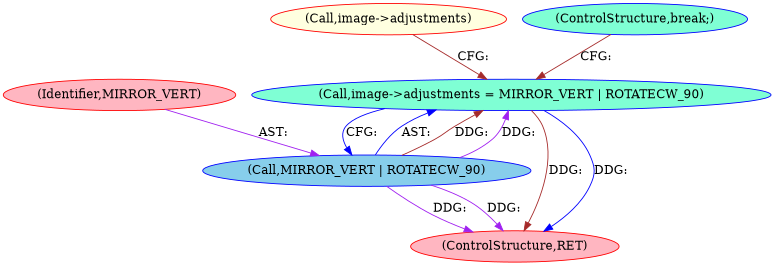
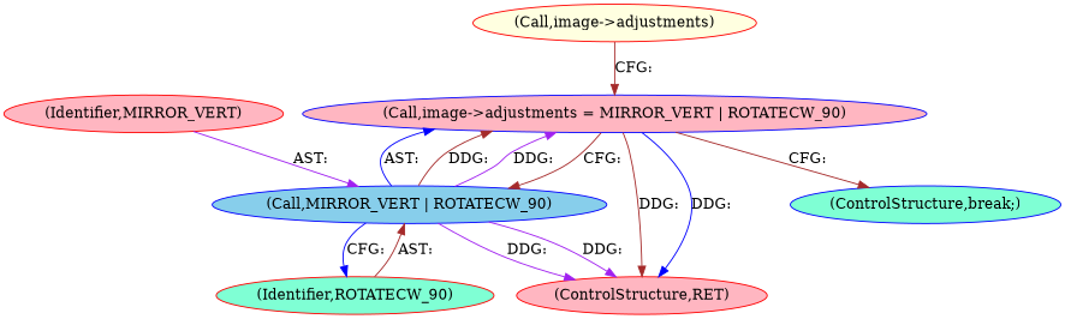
  digraph {
    node [color=red fillcolor=lightpink style=filled]
    edge [color=brown]
-   n1 [color=blue fillcolor=aquamarine label="(Call,image->adjustments = MIRROR_VERT | ROTATECW_90)"]
+   n1 [color=blue label="(Call,image->adjustments = MIRROR_VERT | ROTATECW_90)"]
    n2 [color=blue fillcolor=skyblue label="(Call,MIRROR_VERT | ROTATECW_90)"]
    n3 [label="(ControlStructure,RET)"]
+   n4 [fillcolor=aquamarine label="(Identifier,ROTATECW_90)"]
    n5 [fillcolor=lightyellow label="(Call,image->adjustments)"]
    n6 [label="(Identifier,MIRROR_VERT)"]
    n7 [color=blue fillcolor=aquamarine label="(ControlStructure,break;)"]
-   n1 -> n2 [color=blue label="CFG: "]
+   n1 -> n2 [label="CFG: "]
    n1 -> n3 [label="DDG: "]
    n1 -> n3 [color=blue label="DDG: "]
    n2 -> n1 [color=blue label="AST: "]
    n2 -> n1 [label="DDG: "]
    n2 -> n1 [color=purple label="DDG: "]
    n2 -> n3 [color=purple label="DDG: "]
    n2 -> n3 [color=purple label="DDG: "]
+   n2 -> n4 [color=blue label="CFG: "]
+   n4 -> n2 [label="AST: "]
    n5 -> n1 [label="CFG: "]
    n6 -> n2 [color=purple label="AST: "]
-   n7 -> n1 [label="CFG: "]
+   n1 -> n7 [label="CFG: "]
  }
